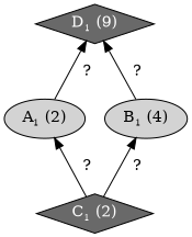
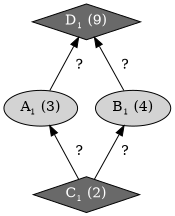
  digraph {
    rankdir=BT
    node [fillcolor=lightgray style=filled]
-   n1 [label=<A<sub><font point-size="10">1</font></sub> (2)>]
+   n1 [label=<A<sub><font point-size="10">1</font></sub> (3)>]
    n2 [fillcolor=dimgray fontcolor=white label=<D<sub><font point-size="10">1</font></sub> (9)> shape=diamond]
    n3 [label=<B<sub><font point-size="10">1</font></sub> (4)>]
    n4 [fillcolor=dimgray fontcolor=white label=<C<sub><font point-size="10">1</font></sub> (2)> shape=diamond]
    n1 -> n2 [label=<  ?  >]
    n3 -> n2 [label=<  ?  >]
    n4 -> n1 [label=<  ?  >]
    n4 -> n3 [label=<  ?  >]
  }
